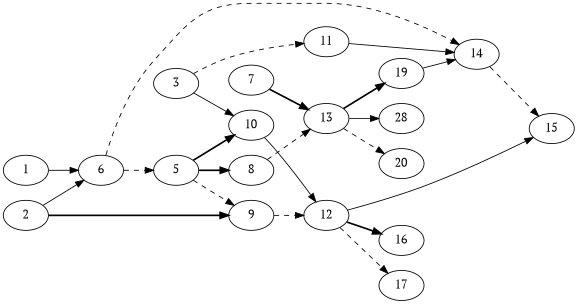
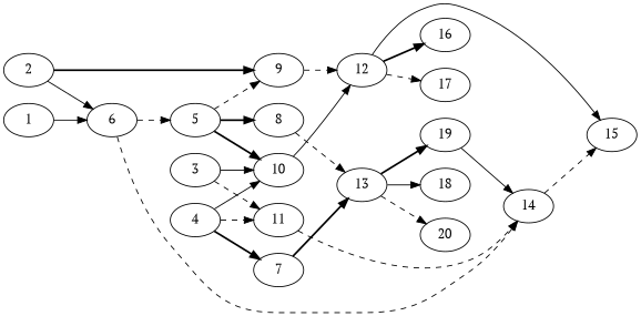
  digraph {
    fontname="PT Serif"
    rankdir=LR
    node [alpha=0.04 fontname="PT Serif"]
    edge [fontname="PT Serif" style=dashed]
    1 [alpha=0.13 expect_size=39612416]
    6 [alpha=0.02 expect_size=38870016]
    14 [alpha=0.12 expect_size=19475456]
    5 [alpha=0.11 expect_size=14766080]
    15 [expect_size=46233600]
    2 [alpha=0.05 expect_size=18446336]
    9 [expect_size=29072384]
    12 [alpha=0.17 expect_size=20760576]
    16 [alpha=0.18 expect_size=25063424]
    17 [alpha=0.07 expect_size=30773248]
    3 [alpha=0.14 expect_size=26849280]
    10 [alpha=0.05 expect_size=47817728]
    11 [alpha=0.08 expect_size=37739520]
+   4 [alpha=0.11 expect_size=7374848]
    7 [alpha=0.02 expect_size=8133632]
    13 [alpha=0.06 expect_size=33551360]
    19 [alpha=0.06 expect_size=11498496]
-   18 [alpha=0.19 expect_size=35852288 label=28]
+   18 [alpha=0.19 expect_size=35852288]
    20 [expect_size=21447680]
    8 [alpha=0.10 expect_size=25438208]
    1 -> 6 [style=solid]
    6 -> 14
    6 -> 5
    14 -> 15
    5 -> 9
    5 -> 10 [style=bold]
    5 -> 8 [style=bold]
    2 -> 6 [style=solid]
    2 -> 9 [style=bold]
    9 -> 12
    12 -> 15 [style=solid]
    12 -> 16 [style=bold]
    12 -> 17
    3 -> 10 [style=solid]
    3 -> 11
    10 -> 12 [style=solid]
-   11 -> 14 [style=solid]
+   11 -> 14
+   4 -> 10 [style=solid]
+   4 -> 11
+   4 -> 7 [style=bold]
    7 -> 13 [style=bold]
    13 -> 19 [style=bold]
    13 -> 18 [style=solid]
    13 -> 20
    19 -> 14 [style=solid]
    8 -> 13
  }
